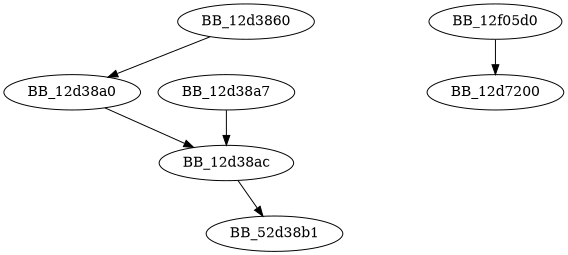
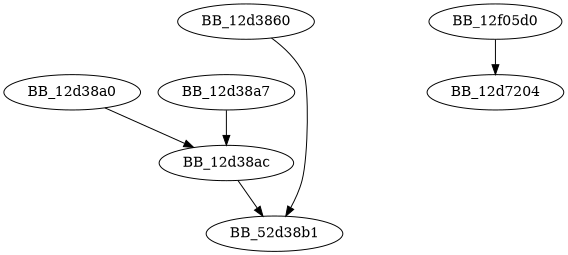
  digraph {
    BB_12d3860
    BB_12d38a0
    BB_12d38ac
    BB_12d38a7
    n5 [label=BB_52d38b1]
    BB_12f05d0
-   BB_12d7200
-   BB_12d3860 -> BB_12d38a0
+   BB_12d7200 [label=BB_12d7204]
+   BB_12d3860 -> n5
    BB_12d38a0 -> BB_12d38ac
    BB_12d38ac -> n5
    BB_12d38a7 -> BB_12d38ac
    BB_12f05d0 -> BB_12d7200
  }
